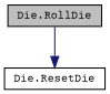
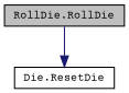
  digraph {
    rankdir=TB
    fontname="Courier Prime"
    node [color=black fontname="Courier Prime" fontsize=10 shape=record style=filled]
-   n1 [fillcolor=grey75 fontcolor=black height=0.2 label="Die.RollDie" width=0.4]
+   n1 [fillcolor=grey75 fontcolor=black height=0.2 label="RollDie.RollDie" width=0.4]
    n2 [fillcolor=white height=0.2 label="Die.ResetDie" width=0.4]
    n1 -> n2 [color=midnightblue fontname="Courier Prime" fontsize=10 labelfontname=Helvetica labelfontsize=10 style=solid]
  }
